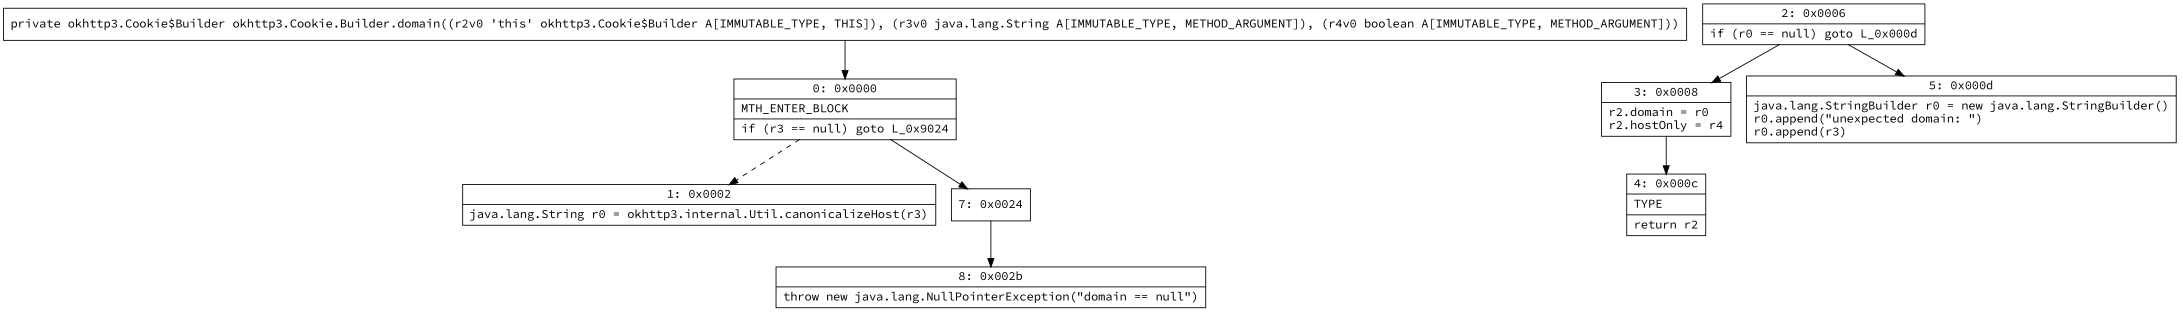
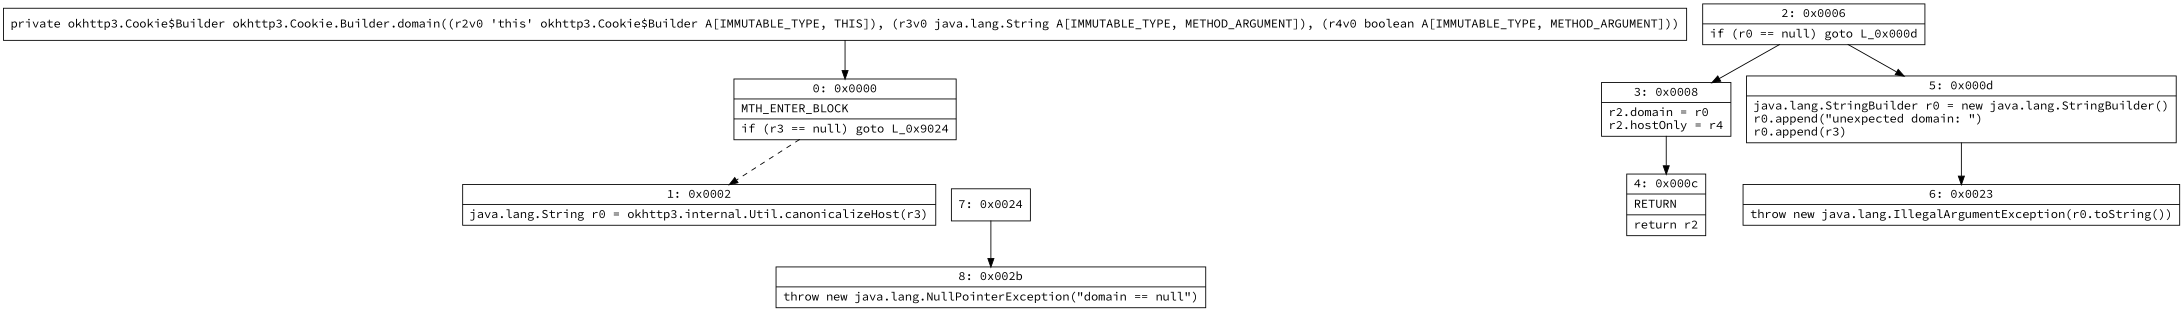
  digraph {
    fontname="Source Code Pro"
    node [fontname="Source Code Pro" shape=record]
    edge [fontname="Source Code Pro"]
    n1 [label="{0\:\ 0x0000|MTH_ENTER_BLOCK\l|if (r3 == null) goto L_0x9024\l}"]
    n2 [label="{1\:\ 0x0002|java.lang.String r0 = okhttp3.internal.Util.canonicalizeHost(r3)\l}"]
    n3 [label="{7\:\ 0x0024}"]
    n4 [label="{8\:\ 0x002b|throw new java.lang.NullPointerException(\"domain == null\")\l}"]
    n5 [label="{2\:\ 0x0006|if (r0 == null) goto L_0x000d\l}"]
    n6 [label="{3\:\ 0x0008|r2.domain = r0\lr2.hostOnly = r4\l}"]
    n7 [label="{5\:\ 0x000d|java.lang.StringBuilder r0 = new java.lang.StringBuilder()\lr0.append(\"unexpected domain: \")\lr0.append(r3)\l}"]
-   n8 [label="{4\:\ 0x000c|TYPE\l|return r2\l}"]
+   n8 [label="{4\:\ 0x000c|RETURN\l|return r2\l}"]
+   n9 [label="{6\:\ 0x0023|throw new java.lang.IllegalArgumentException(r0.toString())\l}"]
    n10 [label="{private okhttp3.Cookie$Builder okhttp3.Cookie.Builder.domain((r2v0 'this' okhttp3.Cookie$Builder A[IMMUTABLE_TYPE, THIS]), (r3v0 java.lang.String A[IMMUTABLE_TYPE, METHOD_ARGUMENT]), (r4v0 boolean A[IMMUTABLE_TYPE, METHOD_ARGUMENT])) }"]
    n1 -> n2 [style=dashed]
-   n1 -> n3
    n3 -> n4
    n5 -> n6 [style=solid]
    n5 -> n7
    n6 -> n8
+   n7 -> n9
    n10 -> n1
  }
